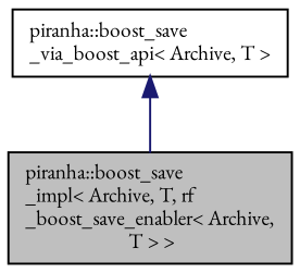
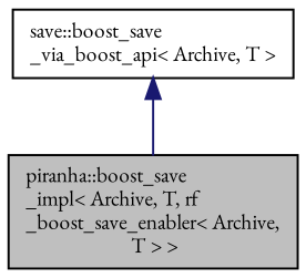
  digraph {
    fontname="EB Garamond"
    node [color=black fontname="EB Garamond" fontsize=10 shape=record style=filled]
    n1 [fillcolor=grey75 fontcolor=black height=0.2 label="piranha::boost_save\l_impl\< Archive, T, rf\l_boost_save_enabler\< Archive,\l T \> \>" width=0.4]
-   n2 [fillcolor=white height=0.2 label="piranha::boost_save\l_via_boost_api\< Archive, T \>" width=0.4]
+   n2 [fillcolor=white height=0.2 label="save::boost_save\l_via_boost_api\< Archive, T \>" width=0.4]
    n2 -> n1 [color=midnightblue dir=back fontname="EB Garamond" fontsize=10 labelfontname=Helvetica labelfontsize=10 style=solid]
  }
